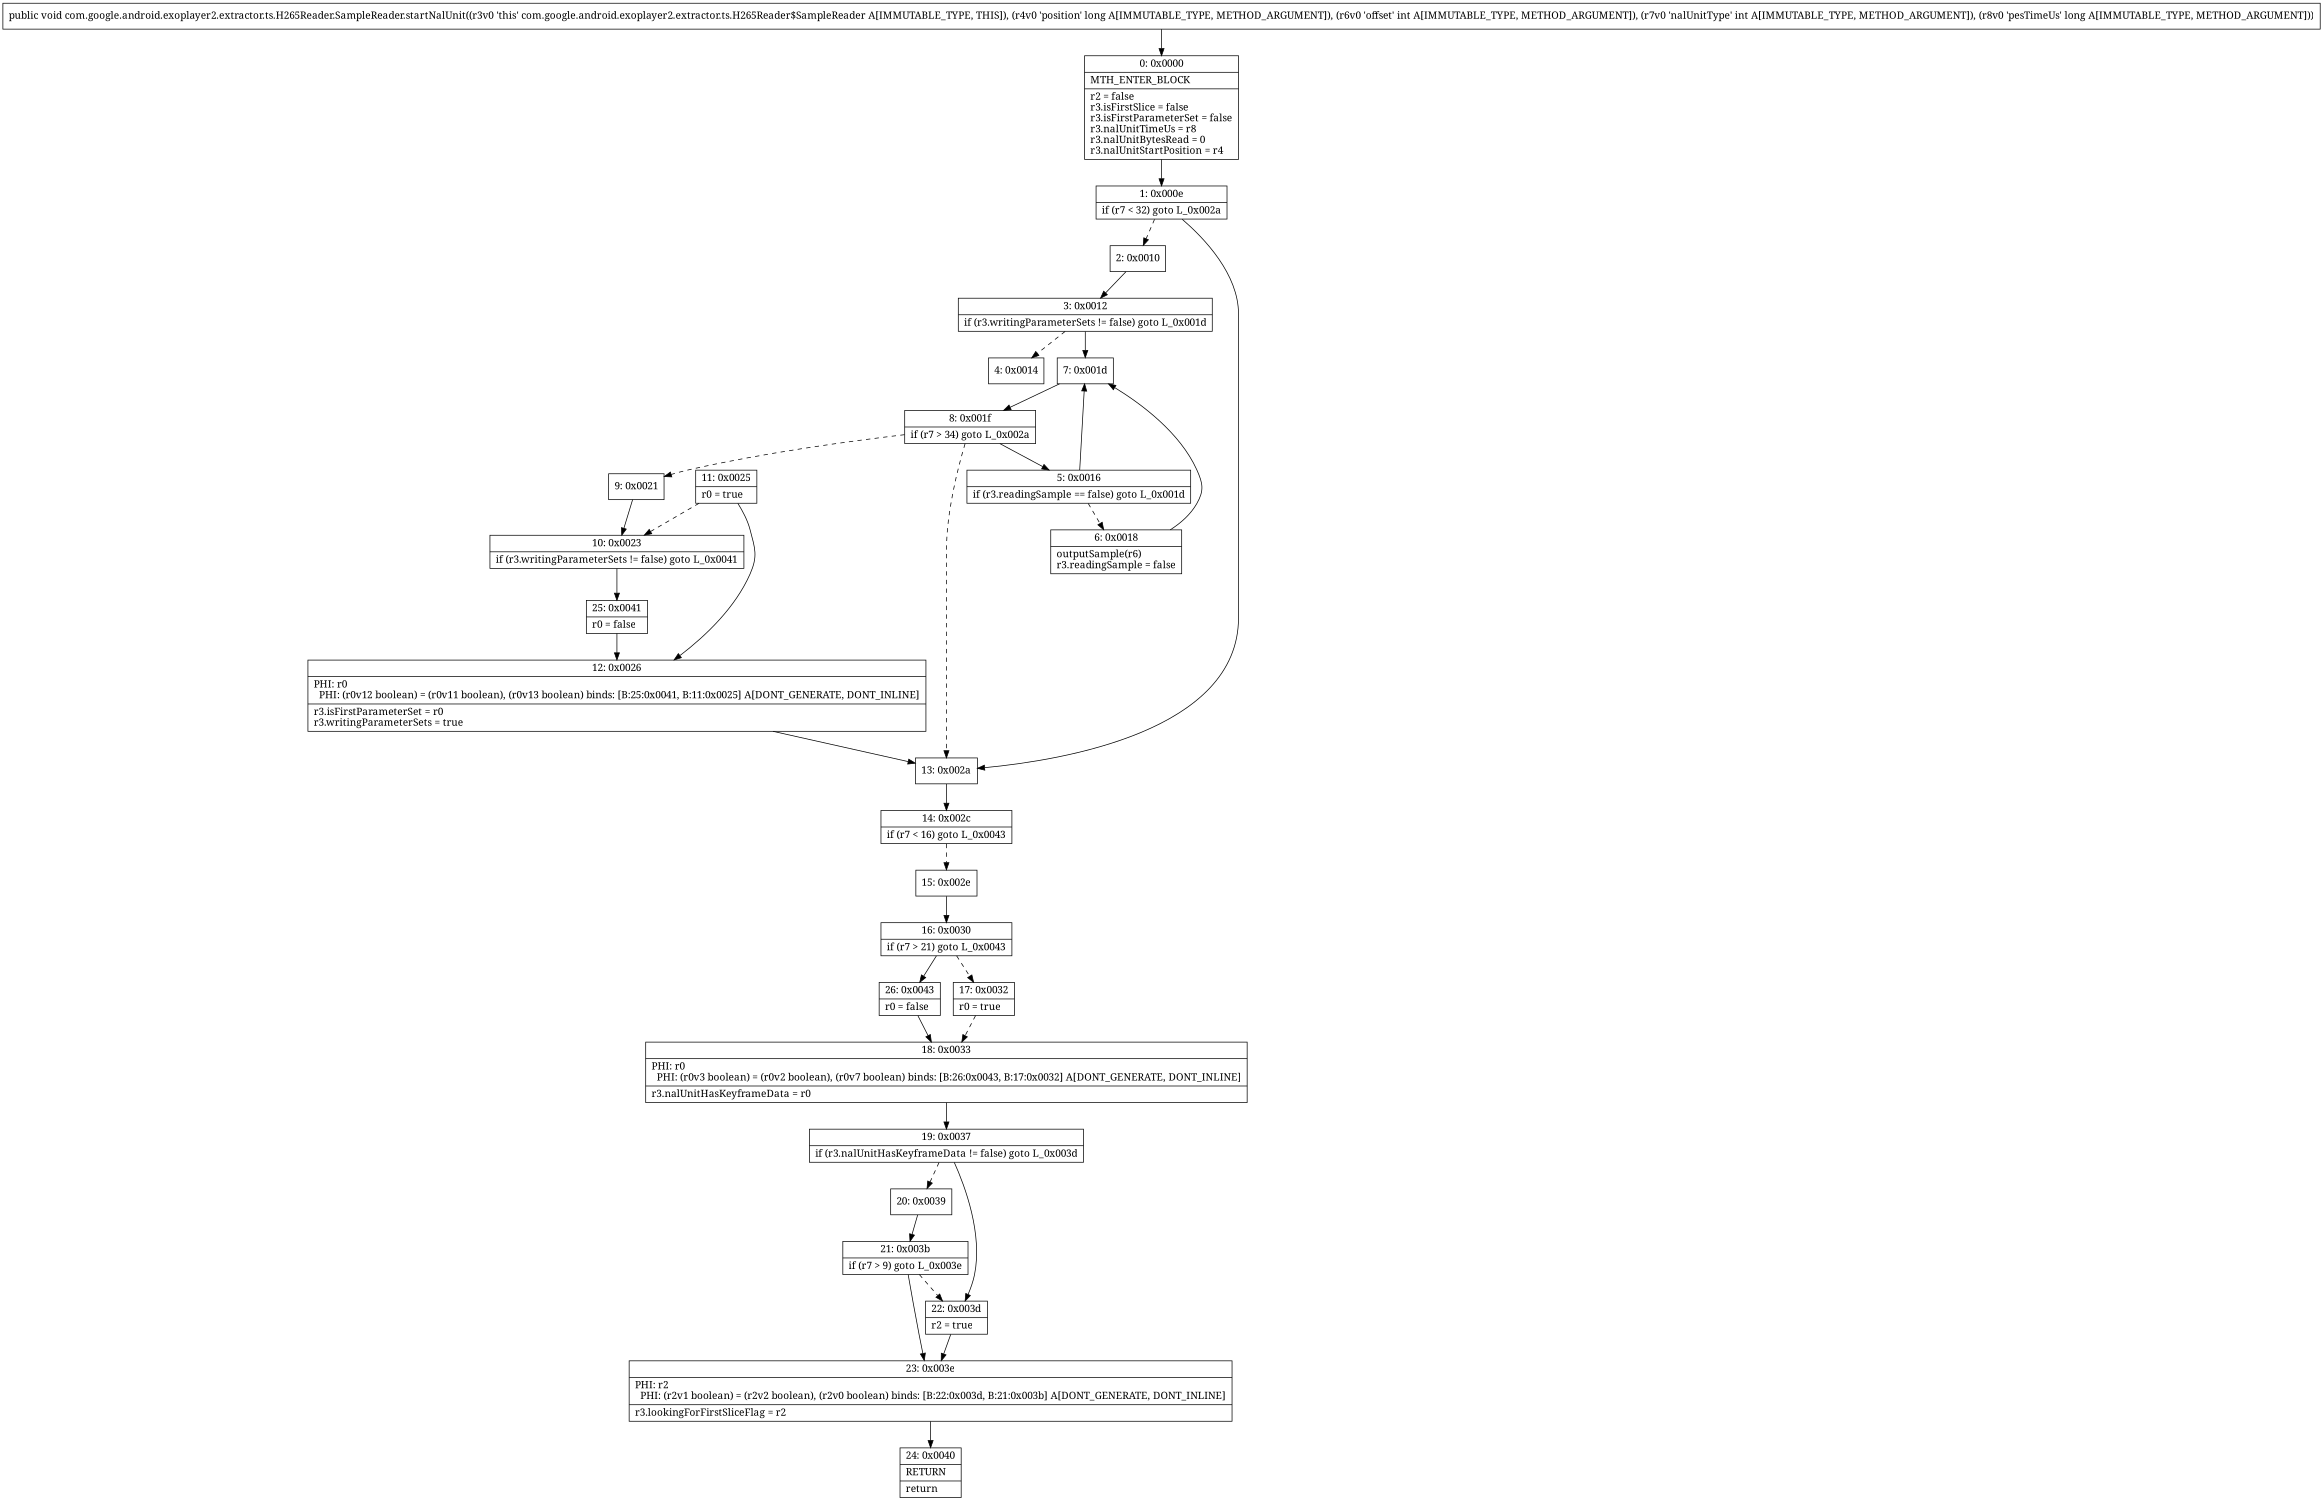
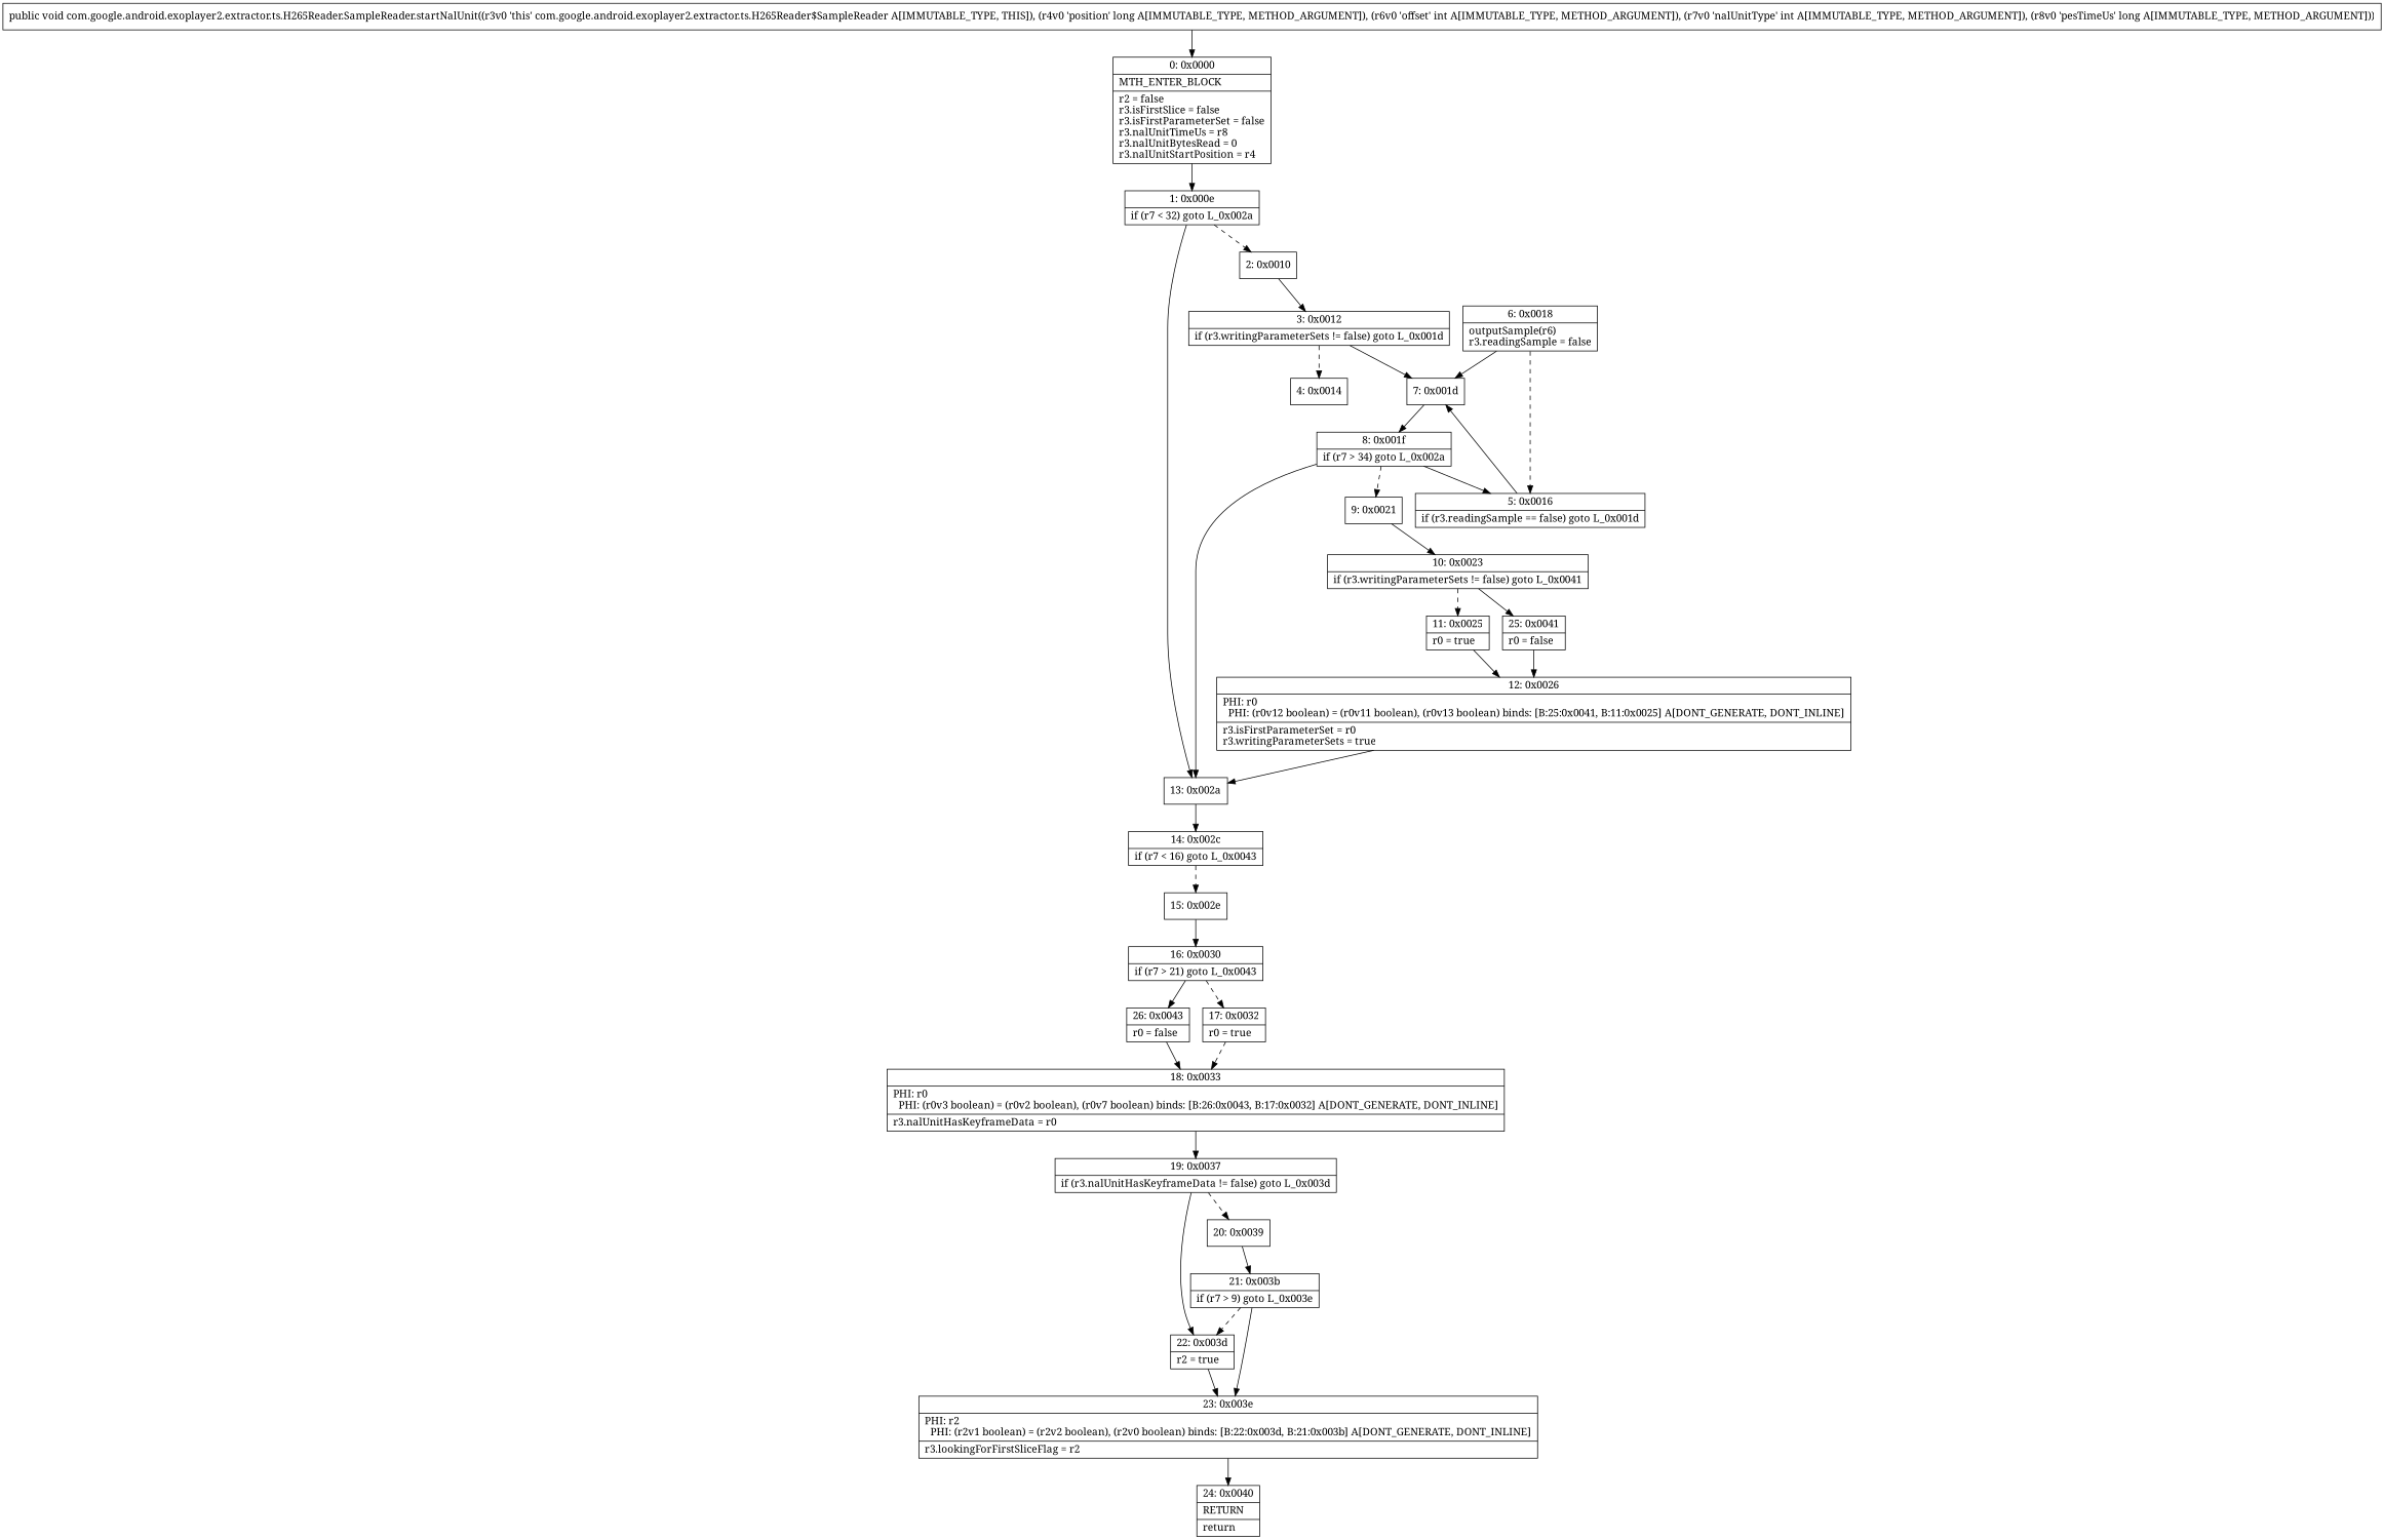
  digraph {
    fontname="Noto Serif"
    node [fontname="Noto Serif" shape=record]
    edge [fontname="Noto Serif"]
    n1 [label="{0\:\ 0x0000|MTH_ENTER_BLOCK\l|r2 = false\lr3.isFirstSlice = false\lr3.isFirstParameterSet = false\lr3.nalUnitTimeUs = r8\lr3.nalUnitBytesRead = 0\lr3.nalUnitStartPosition = r4\l}"]
    n2 [label="{1\:\ 0x000e|if (r7 \< 32) goto L_0x002a\l}"]
    n3 [label="{2\:\ 0x0010}"]
    n4 [label="{13\:\ 0x002a}"]
    n5 [label="{3\:\ 0x0012|if (r3.writingParameterSets != false) goto L_0x001d\l}"]
    n6 [label="{14\:\ 0x002c|if (r7 \< 16) goto L_0x0043\l}"]
    n7 [label="{4\:\ 0x0014}"]
    n8 [label="{7\:\ 0x001d}"]
    n9 [label="{8\:\ 0x001f|if (r7 \> 34) goto L_0x002a\l}"]
    n10 [label="{5\:\ 0x0016|if (r3.readingSample == false) goto L_0x001d\l}"]
    n11 [label="{6\:\ 0x0018|outputSample(r6)\lr3.readingSample = false\l}"]
    n12 [label="{9\:\ 0x0021}"]
    n13 [label="{10\:\ 0x0023|if (r3.writingParameterSets != false) goto L_0x0041\l}"]
    n14 [label="{11\:\ 0x0025|r0 = true\l}"]
    n15 [label="{25\:\ 0x0041|r0 = false\l}"]
    n16 [label="{12\:\ 0x0026|PHI: r0 \l  PHI: (r0v12 boolean) = (r0v11 boolean), (r0v13 boolean) binds: [B:25:0x0041, B:11:0x0025] A[DONT_GENERATE, DONT_INLINE]\l|r3.isFirstParameterSet = r0\lr3.writingParameterSets = true\l}"]
    n17 [label="{15\:\ 0x002e}"]
    n18 [label="{16\:\ 0x0030|if (r7 \> 21) goto L_0x0043\l}"]
    n19 [label="{26\:\ 0x0043|r0 = false\l}"]
    n20 [label="{18\:\ 0x0033|PHI: r0 \l  PHI: (r0v3 boolean) = (r0v2 boolean), (r0v7 boolean) binds: [B:26:0x0043, B:17:0x0032] A[DONT_GENERATE, DONT_INLINE]\l|r3.nalUnitHasKeyframeData = r0\l}"]
    n21 [label="{17\:\ 0x0032|r0 = true\l}"]
    n22 [label="{19\:\ 0x0037|if (r3.nalUnitHasKeyframeData != false) goto L_0x003d\l}"]
    n23 [label="{20\:\ 0x0039}"]
    n24 [label="{22\:\ 0x003d|r2 = true\l}"]
    n25 [label="{21\:\ 0x003b|if (r7 \> 9) goto L_0x003e\l}"]
    n26 [label="{23\:\ 0x003e|PHI: r2 \l  PHI: (r2v1 boolean) = (r2v2 boolean), (r2v0 boolean) binds: [B:22:0x003d, B:21:0x003b] A[DONT_GENERATE, DONT_INLINE]\l|r3.lookingForFirstSliceFlag = r2\l}"]
    n27 [label="{24\:\ 0x0040|RETURN\l|return\l}"]
    n28 [label="{public void com.google.android.exoplayer2.extractor.ts.H265Reader.SampleReader.startNalUnit((r3v0 'this' com.google.android.exoplayer2.extractor.ts.H265Reader$SampleReader A[IMMUTABLE_TYPE, THIS]), (r4v0 'position' long A[IMMUTABLE_TYPE, METHOD_ARGUMENT]), (r6v0 'offset' int A[IMMUTABLE_TYPE, METHOD_ARGUMENT]), (r7v0 'nalUnitType' int A[IMMUTABLE_TYPE, METHOD_ARGUMENT]), (r8v0 'pesTimeUs' long A[IMMUTABLE_TYPE, METHOD_ARGUMENT])) }"]
    n1 -> n2
    n2 -> n3 [style=dashed]
    n2 -> n4
    n3 -> n5
    n4 -> n6
    n5 -> n7 [style=dashed]
    n5 -> n8
    n6 -> n17 [style=dashed]
    n8 -> n9
-   n9 -> n4 [style=dashed]
+   n9 -> n4
    n9 -> n10
    n9 -> n12 [style=dashed]
    n10 -> n8
-   n10 -> n11 [style=dashed]
+   n11 -> n10 [style=dashed]
    n11 -> n8
    n12 -> n13
-   n14 -> n13 [style=dashed]
+   n13 -> n14 [style=dashed]
    n13 -> n15
    n14 -> n16
    n15 -> n16
    n16 -> n4
    n17 -> n18
    n18 -> n19
    n18 -> n21 [style=dashed]
    n19 -> n20
    n20 -> n22
    n21 -> n20 [style=dashed]
    n22 -> n23 [style=dashed]
    n22 -> n24
    n23 -> n25
    n24 -> n26
    n25 -> n24 [style=dashed]
    n25 -> n26
    n26 -> n27
    n28 -> n1
  }
